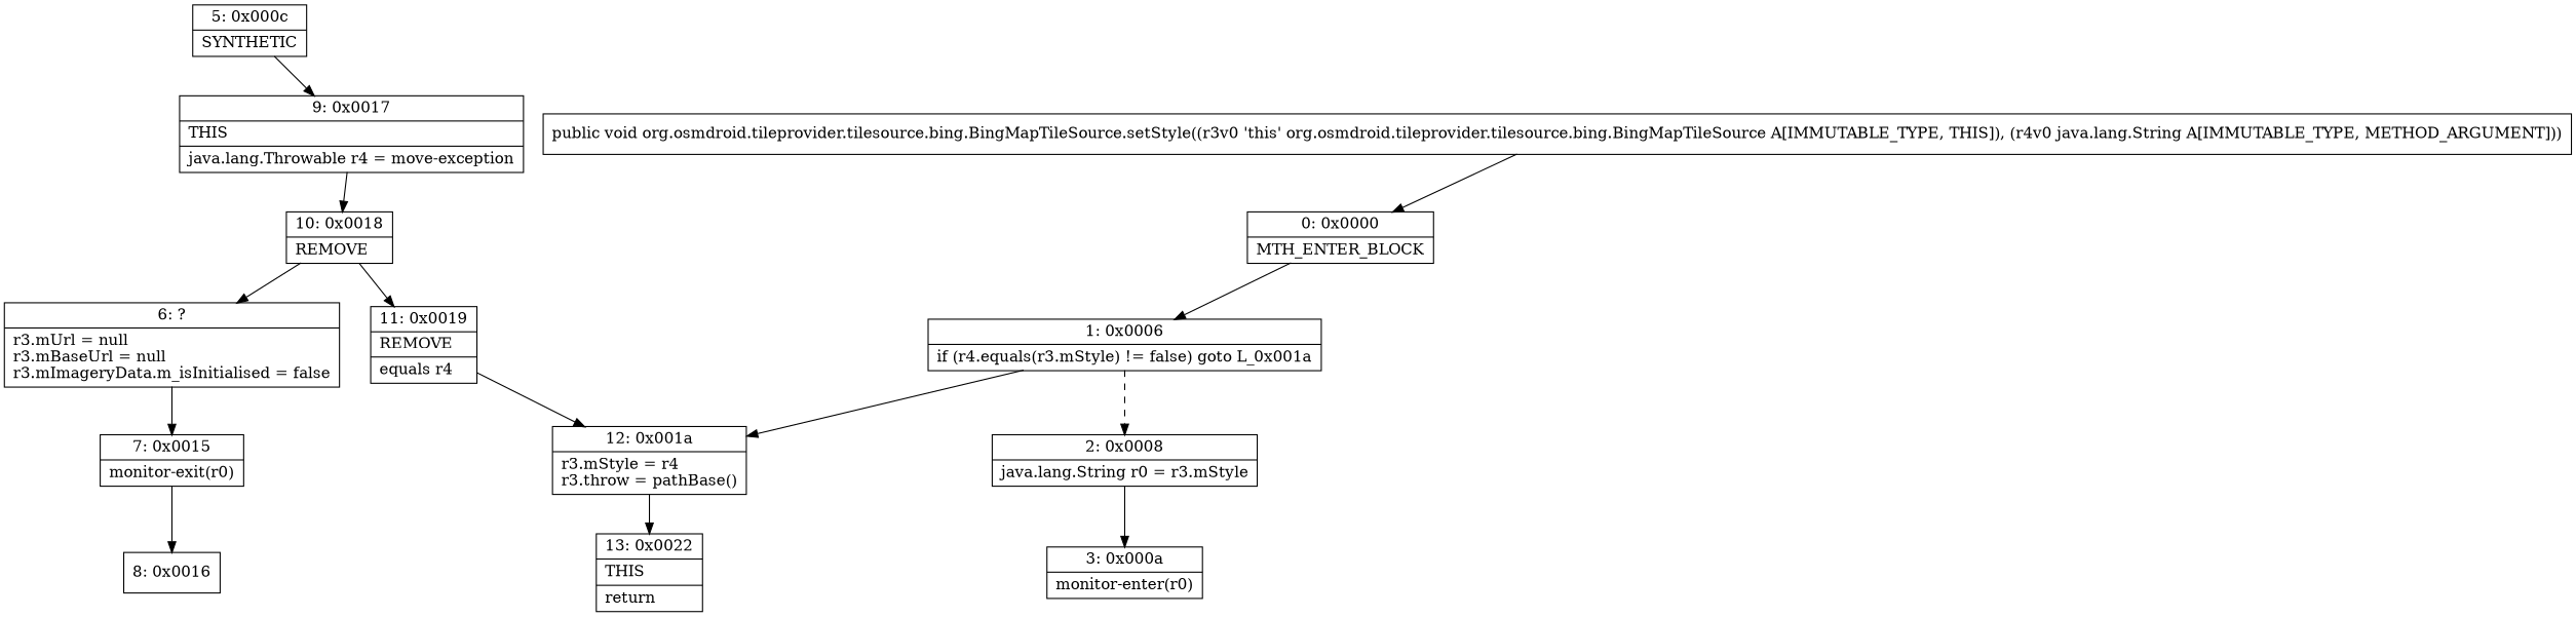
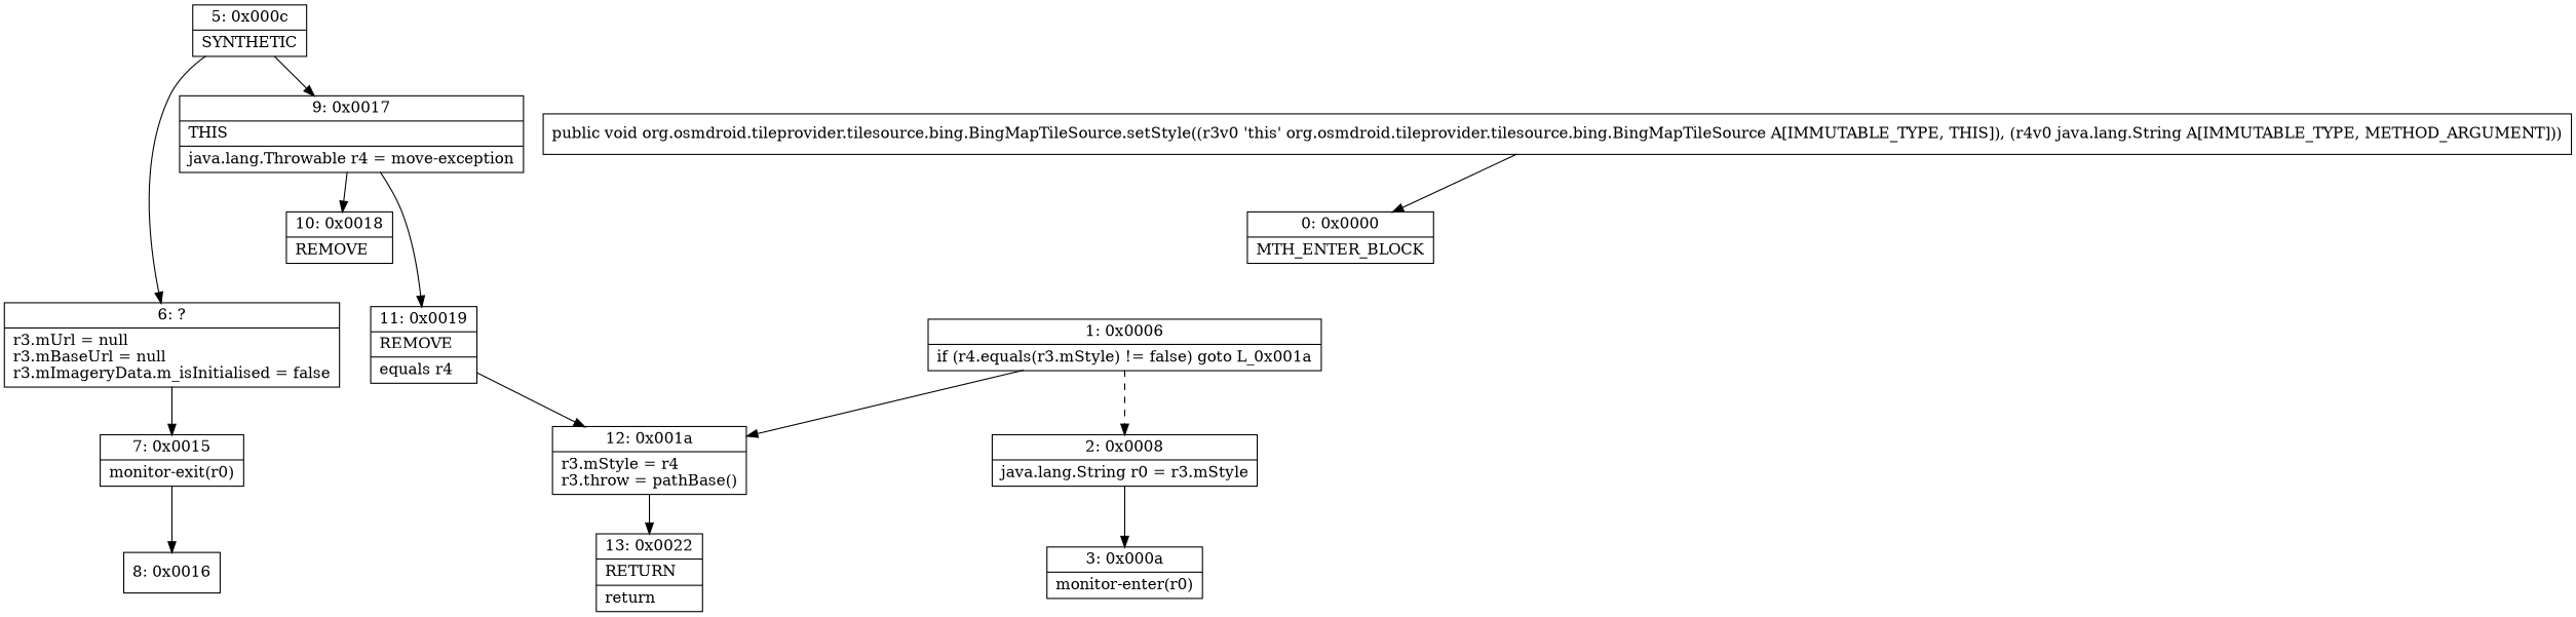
  digraph {
    node [shape=record]
    n1 [label="{0\:\ 0x0000|MTH_ENTER_BLOCK\l}"]
    n2 [label="{1\:\ 0x0006|if (r4.equals(r3.mStyle) != false) goto L_0x001a\l}"]
    n3 [label="{2\:\ 0x0008|java.lang.String r0 = r3.mStyle\l}"]
    n4 [label="{12\:\ 0x001a|r3.mStyle = r4\lr3.throw = pathBase()\l}"]
    n5 [label="{3\:\ 0x000a|monitor\-enter(r0)\l}"]
-   n6 [label="{13\:\ 0x0022|THIS\l|return\l}"]
+   n6 [label="{13\:\ 0x0022|RETURN\l|return\l}"]
    n7 [label="{5\:\ 0x000c|SYNTHETIC\l}"]
    n8 [label="{6\:\ ?|r3.mUrl = null\lr3.mBaseUrl = null\lr3.mImageryData.m_isInitialised = false\l}"]
    n9 [label="{9\:\ 0x0017|THIS\l|java.lang.Throwable r4 = move\-exception\l}"]
    n10 [label="{7\:\ 0x0015|monitor\-exit(r0)\l}"]
    n11 [label="{10\:\ 0x0018|REMOVE\l}"]
    n12 [label="{8\:\ 0x0016}"]
    n13 [label="{11\:\ 0x0019|REMOVE\l|equals r4\l}"]
    n14 [label="{public void org.osmdroid.tileprovider.tilesource.bing.BingMapTileSource.setStyle((r3v0 'this' org.osmdroid.tileprovider.tilesource.bing.BingMapTileSource A[IMMUTABLE_TYPE, THIS]), (r4v0 java.lang.String A[IMMUTABLE_TYPE, METHOD_ARGUMENT])) }"]
-   n1 -> n2
    n2 -> n3 [style=dashed]
    n2 -> n4
    n3 -> n5
    n4 -> n6
-   n11 -> n8
+   n7 -> n8
    n7 -> n9
    n8 -> n10
    n9 -> n11
    n10 -> n12
-   n11 -> n13
+   n9 -> n13
    n13 -> n4
    n14 -> n1
  }
